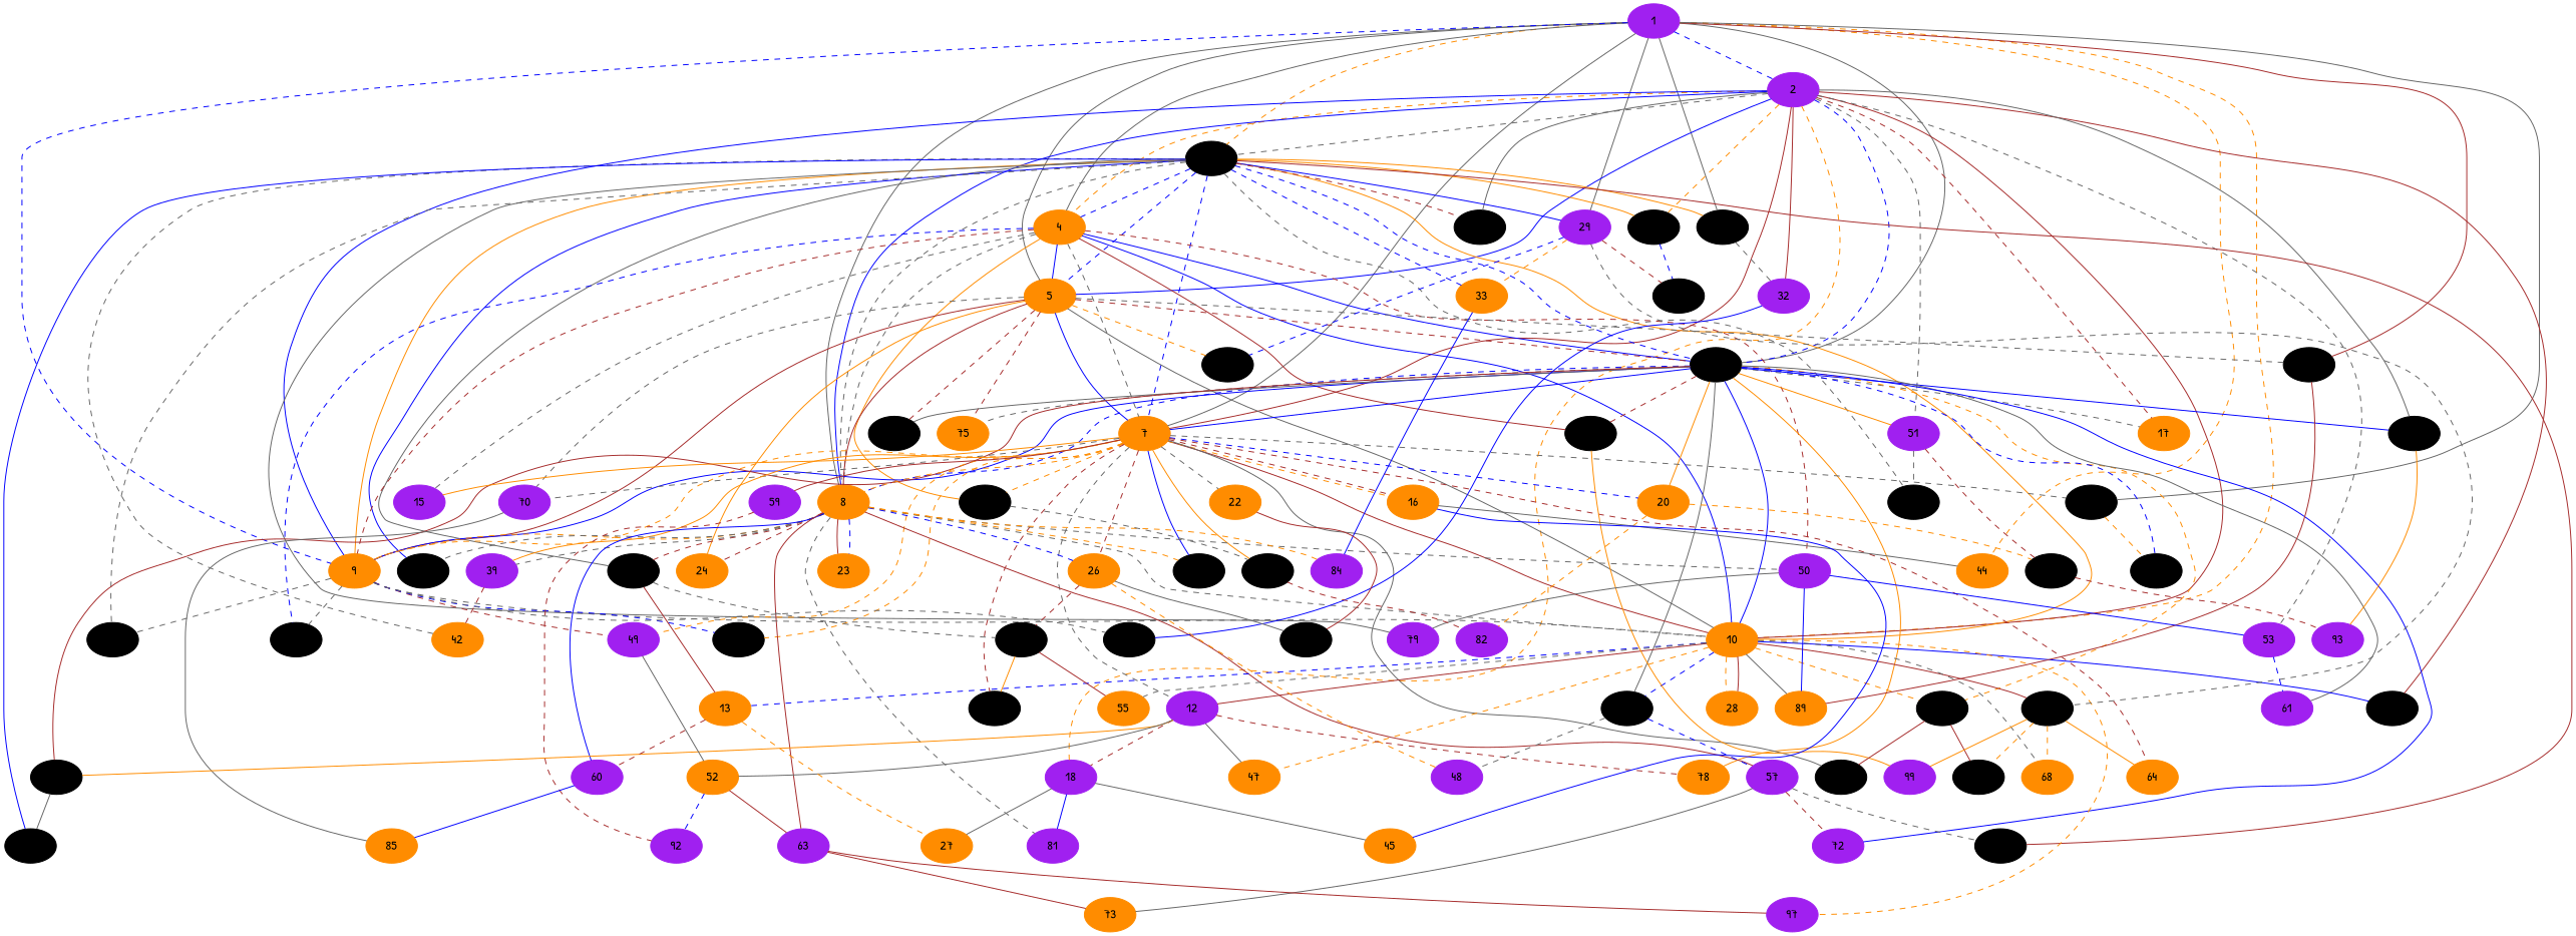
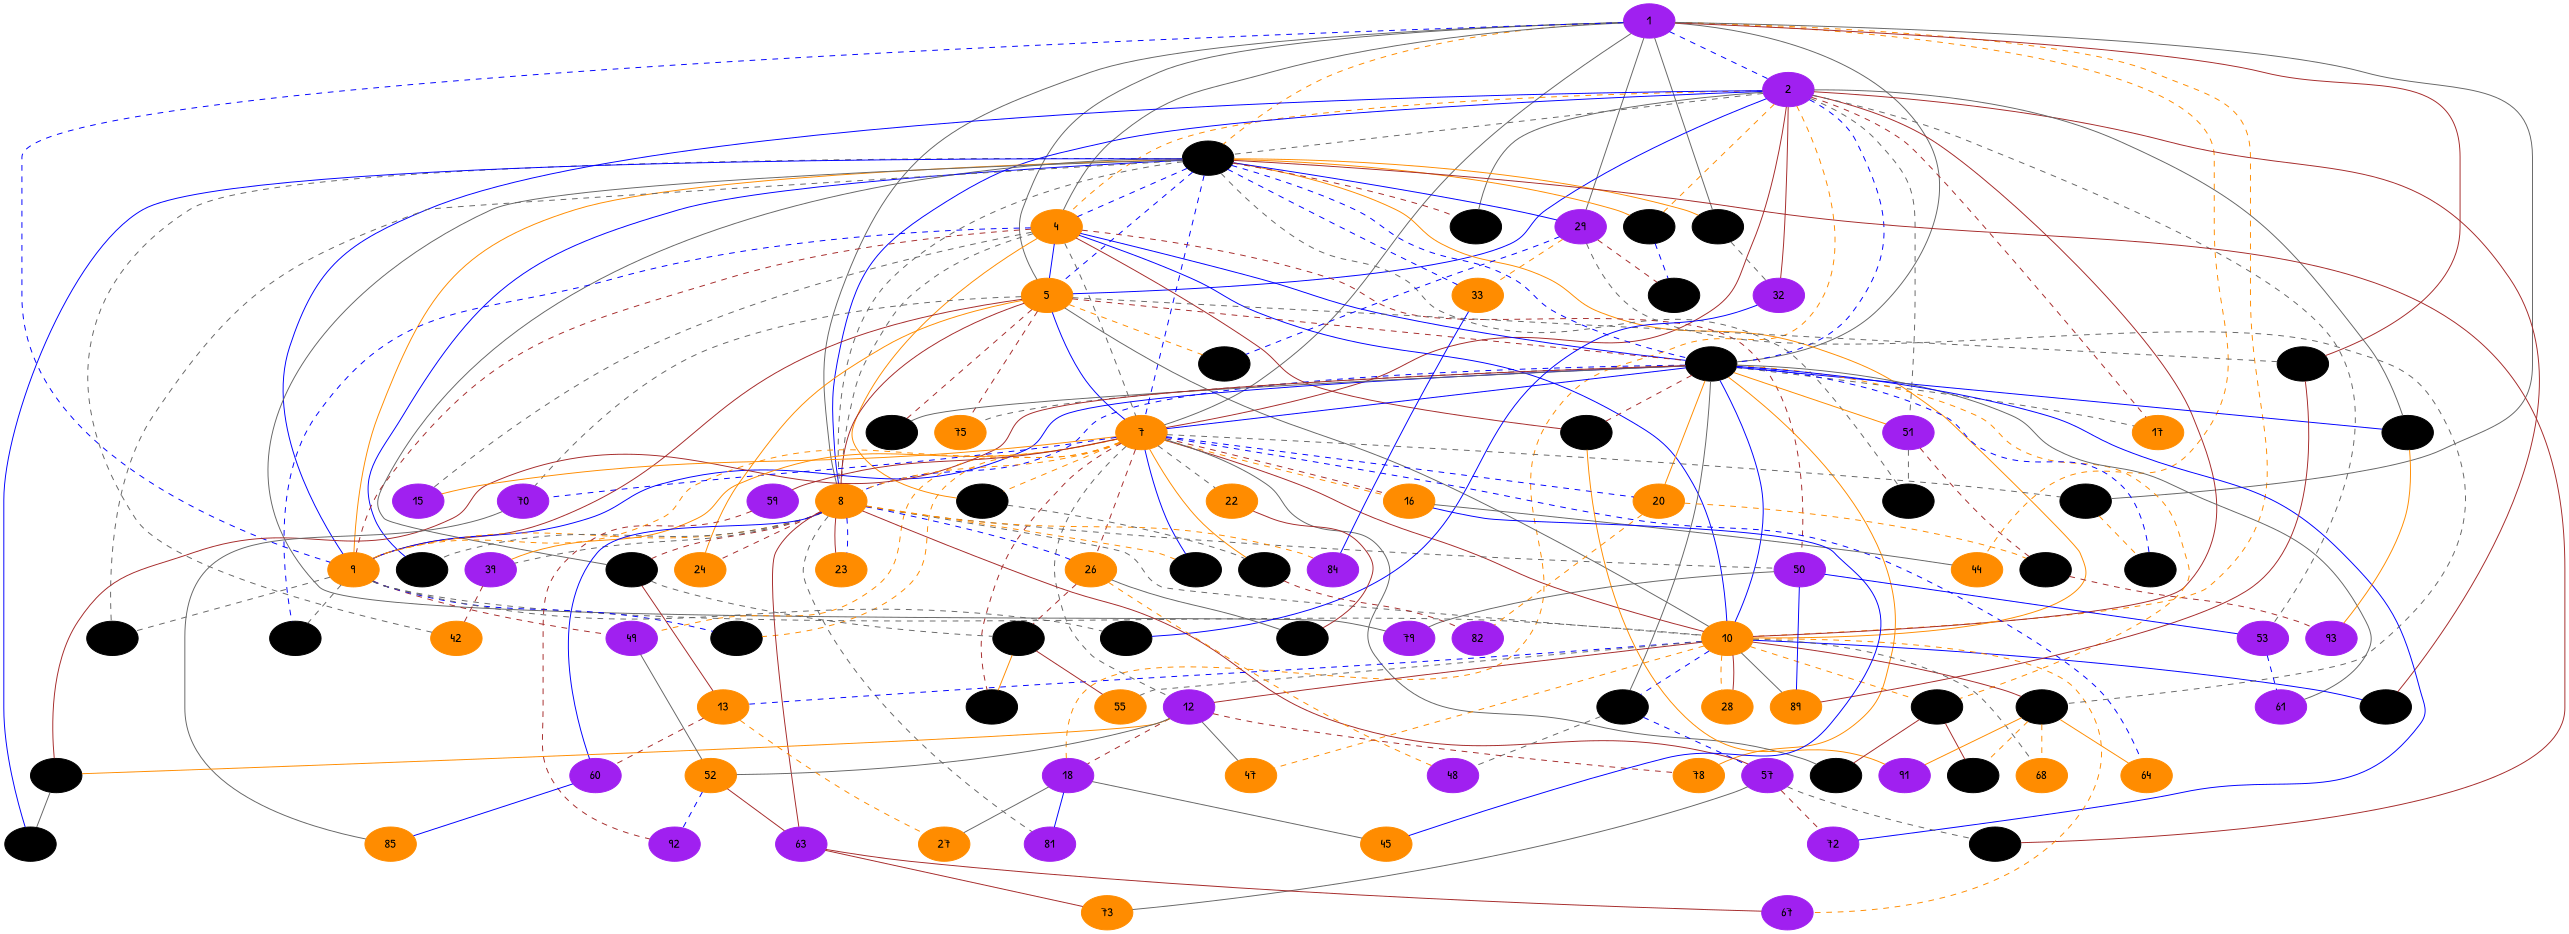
  graph {
    fontname="Patrick Hand"
    node [color=black fontname="Patrick Hand" style=filled]
    edge [color=gray40 fontname="Patrick Hand" style=dashed]
    1 [color=purple]
    2 [color=purple]
    3
    4 [color=darkorange]
    5 [color=darkorange]
    6
    7 [color=darkorange]
    8 [color=darkorange]
    9 [color=darkorange]
    10 [color=darkorange]
    25
    29 [color=purple]
    44 [color=darkorange]
    46
    56
    17 [color=darkorange]
    18 [color=purple]
    32 [color=purple]
    34
    35
    51 [color=purple]
    53 [color=purple]
    65
    88
    11
    33 [color=darkorange]
    38
    42 [color=darkorange]
    69
    71
    79 [color=purple]
    87
    94
    15 [color=purple]
    19
    31
    40
    50 [color=purple]
    14
    24 [color=darkorange]
    30
    70 [color=purple]
    75 [color=darkorange]
    20 [color=darkorange]
    37
    41
    61 [color=purple]
    72 [color=purple]
    78 [color=darkorange]
    83
    90
    22 [color=darkorange]
    12 [color=purple]
    16 [color=darkorange]
    21
    26 [color=darkorange]
    39 [color=purple]
    49 [color=purple]
    54
    59 [color=purple]
    62
    64 [color=darkorange]
    76
    77
    23 [color=darkorange]
    57 [color=purple]
    60 [color=purple]
    63 [color=purple]
    81 [color=purple]
    84 [color=purple]
    74
    13 [color=darkorange]
    28 [color=darkorange]
    43
    47 [color=darkorange]
    55 [color=darkorange]
-   67 [color=purple label=97]
+   67 [color=purple]
    68 [color=darkorange]
    89 [color=darkorange]
    58
    27 [color=darkorange]
    45 [color=darkorange]
    80
    86
    93 [color=purple]
    36
-   91 [color=purple label=99]
+   91 [color=purple]
    85 [color=darkorange]
    82 [color=purple]
    66
    48 [color=purple]
    52 [color=darkorange]
    92 [color=purple]
    73 [color=darkorange]
    1 -- 2 [color=blue]
    1 -- 3 [color=darkorange]
    1 -- 4 [style=solid]
    1 -- 5 [style=solid]
    1 -- 6 [style=solid]
    1 -- 7 [style=solid]
    1 -- 8 [style=solid]
    1 -- 9 [color=blue]
    1 -- 10 [color=darkorange]
    1 -- 25 [style=solid]
    1 -- 29 [style=solid]
    1 -- 44 [color=darkorange]
    1 -- 46 [color=brown style=solid]
    1 -- 56 [style=solid]
    2 -- 3
    2 -- 4 [color=darkorange]
    2 -- 5 [color=blue style=solid]
    2 -- 6 [color=blue]
    2 -- 7 [color=brown style=solid]
    2 -- 8 [color=blue style=solid]
    2 -- 9 [color=blue style=solid]
    2 -- 10 [color=brown style=solid]
    2 -- 17 [color=brown]
    2 -- 18 [color=darkorange]
    2 -- 32 [color=brown style=solid]
    2 -- 34 [color=brown style=solid]
    2 -- 35 [color=darkorange]
    2 -- 51
    2 -- 53
    2 -- 65 [style=solid]
    2 -- 88 [style=solid]
    3 -- 4 [color=blue]
    3 -- 5 [color=blue]
    3 -- 6 [color=blue]
    3 -- 7 [color=blue]
    3 -- 8
    3 -- 9 [color=darkorange style=solid]
    3 -- 10 [color=darkorange style=solid]
    3 -- 25 [color=darkorange style=solid]
    3 -- 29 [color=blue style=solid]
    3 -- 35 [color=darkorange style=solid]
    3 -- 88 [color=brown]
    3 -- 11 [style=solid]
    3 -- 33 [color=blue]
    3 -- 38 [color=blue style=solid]
    3 -- 42
    3 -- 69
    3 -- 71 [color=brown style=solid]
    3 -- 79 [style=solid]
    3 -- 87 [color=blue style=solid]
    3 -- 94
    4 -- 5 [color=blue style=solid]
    4 -- 6 [color=blue style=solid]
    4 -- 7
    4 -- 8
    4 -- 9 [color=brown]
    4 -- 10 [color=blue style=solid]
    4 -- 15
    4 -- 19 [color=darkorange style=solid]
    4 -- 31 [color=blue]
    4 -- 40 [color=brown style=solid]
    4 -- 50 [color=brown]
    5 -- 6 [color=brown]
    5 -- 7 [color=blue style=solid]
    5 -- 8 [color=brown style=solid]
    5 -- 9 [color=brown style=solid]
    5 -- 10 [style=solid]
    5 -- 46
    5 -- 14 [color=brown]
    5 -- 24 [color=darkorange style=solid]
    5 -- 30 [color=darkorange]
    5 -- 70
    5 -- 75 [color=brown]
    6 -- 7 [color=blue style=solid]
    6 -- 8 [color=blue]
    6 -- 9 [color=blue style=solid]
    6 -- 10 [color=blue style=solid]
    6 -- 17
    6 -- 51 [color=darkorange style=solid]
    6 -- 65 [color=blue style=solid]
    6 -- 40 [color=brown]
    6 -- 14 [style=solid]
    6 -- 75
    6 -- 20 [color=darkorange style=solid]
    6 -- 37 [color=darkorange]
    6 -- 41 [style=solid]
    6 -- 61 [style=solid]
    6 -- 72 [color=blue style=solid]
    6 -- 78 [color=darkorange style=solid]
    6 -- 83 [color=brown style=solid]
    6 -- 90 [color=blue]
    7 -- 8 [color=darkorange]
    7 -- 9 [color=darkorange]
    7 -- 10 [color=brown style=solid]
    7 -- 56
    7 -- 15 [color=darkorange style=solid]
    7 -- 19 [color=darkorange]
-   7 -- 70
+   7 -- 70 [color=blue]
    7 -- 20 [color=blue]
    7 -- 22
    7 -- 12
    7 -- 16 [color=darkorange]
    7 -- 16 [color=brown]
    7 -- 21 [color=blue style=solid]
    7 -- 26 [color=brown]
    7 -- 39 [color=darkorange style=solid]
    7 -- 49 [color=darkorange]
    7 -- 54 [color=darkorange]
    7 -- 59 [color=brown style=solid]
    7 -- 62 [color=darkorange style=solid]
-   7 -- 64 [color=brown]
+   7 -- 64 [color=blue]
    7 -- 76 [color=brown]
    7 -- 77 [style=solid]
    8 -- 9 [color=darkorange]
    8 -- 10
    8 -- 11 [color=brown]
    8 -- 38
    8 -- 50
    8 -- 24 [color=brown]
    8 -- 21 [color=darkorange]
    8 -- 26 [color=blue]
    8 -- 39
    8 -- 23 [color=brown style=solid]
    8 -- 23 [color=blue]
    8 -- 57 [color=brown style=solid]
    8 -- 60 [color=blue style=solid]
    8 -- 63 [color=brown style=solid]
    8 -- 81
    8 -- 84 [color=darkorange]
    9 -- 10
    9 -- 94
    9 -- 31
    9 -- 49 [color=brown]
    9 -- 54 [color=blue]
    9 -- 74
    10 -- 34 [color=blue style=solid]
    10 -- 37 [color=darkorange]
    10 -- 41 [color=blue]
    10 -- 12 [color=brown style=solid]
    10 -- 13 [color=blue]
    10 -- 28 [color=darkorange]
    10 -- 28 [color=brown style=solid]
    10 -- 43 [color=brown style=solid]
    10 -- 47 [color=darkorange]
    10 -- 55
    10 -- 67 [color=darkorange]
    10 -- 68
    10 -- 89 [style=solid]
    25 -- 32
    29 -- 33 [color=darkorange]
    29 -- 30 [color=blue]
    29 -- 43
    29 -- 58 [color=brown]
    46 -- 89 [color=brown style=solid]
    56 -- 90 [color=darkorange]
    18 -- 81 [color=blue style=solid]
    18 -- 27 [style=solid]
    18 -- 45 [style=solid]
    32 -- 74 [color=blue style=solid]
    35 -- 58 [color=blue]
    51 -- 69
    51 -- 86 [color=brown]
    53 -- 61 [color=blue]
    65 -- 93 [color=darkorange style=solid]
    11 -- 13 [color=brown style=solid]
    11 -- 36
    33 -- 84 [color=blue style=solid]
    19 -- 62
    40 -- 91 [color=darkorange style=solid]
    50 -- 53 [color=blue style=solid]
    50 -- 79 [style=solid]
    50 -- 89 [color=blue style=solid]
    70 -- 85 [style=solid]
    20 -- 86 [color=darkorange]
    20 -- 82 [color=darkorange]
    37 -- 77 [color=brown style=solid]
    37 -- 66 [color=brown style=solid]
    41 -- 57 [color=blue]
    41 -- 48
    83 -- 87 [style=solid]
    22 -- 80 [color=brown style=solid]
    12 -- 18 [color=brown]
    12 -- 78 [color=brown]
    12 -- 83 [color=darkorange style=solid]
    12 -- 47 [style=solid]
    12 -- 52 [style=solid]
    16 -- 44 [style=solid]
    16 -- 45 [color=blue style=solid]
    26 -- 80 [style=solid]
    26 -- 36 [color=brown]
    26 -- 48 [color=darkorange]
    39 -- 42 [color=brown]
    49 -- 52 [style=solid]
    59 -- 92 [color=brown]
    62 -- 82 [color=brown]
    57 -- 71
    57 -- 72 [color=brown]
    57 -- 73 [style=solid]
    60 -- 85 [color=blue style=solid]
    63 -- 67 [color=brown style=solid]
    63 -- 73 [color=brown style=solid]
    13 -- 60 [color=brown]
    13 -- 27 [color=darkorange]
    43 -- 64 [color=darkorange style=solid]
    43 -- 68 [color=darkorange]
    43 -- 91 [color=darkorange style=solid]
    43 -- 66 [color=darkorange]
    86 -- 93 [color=brown]
    36 -- 76 [color=darkorange style=solid]
    36 -- 55 [color=brown style=solid]
    52 -- 63 [color=brown style=solid]
    52 -- 92 [color=blue]
  }
